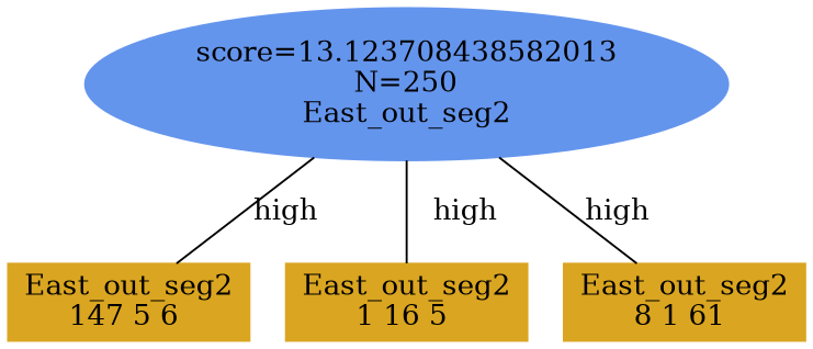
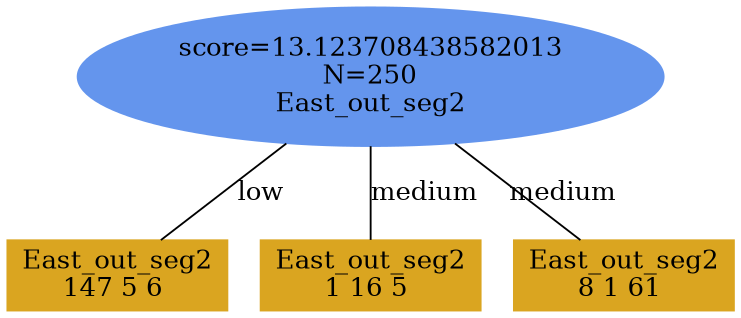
  digraph {
    node [color=goldenrod shape=box style=filled]
    edge [dir=none]
    n1 [color=cornflowerblue label="score=13.123708438582013\nN=250\nEast_out_seg2" shape=ellipse]
    n2 [label="East_out_seg2\n147 5 6 "]
    n3 [label="East_out_seg2\n1 16 5 "]
    n4 [label="East_out_seg2\n8 1 61 "]
    subgraph sub_1 {
      rank=same
      n1
    }
    subgraph sub_2 {
      rank=same
      n2
    }
    subgraph sub_3 {
      rank=same
      n3
    }
    subgraph sub_4 {
      rank=same
      n4
    }
-   n1 -> n2 [label=high]
-   n1 -> n3 [label=high]
-   n1 -> n4 [label=high]
+   n1 -> n2 [label=low]
+   n1 -> n3 [label=medium]
+   n1 -> n4 [label=medium]
  }
